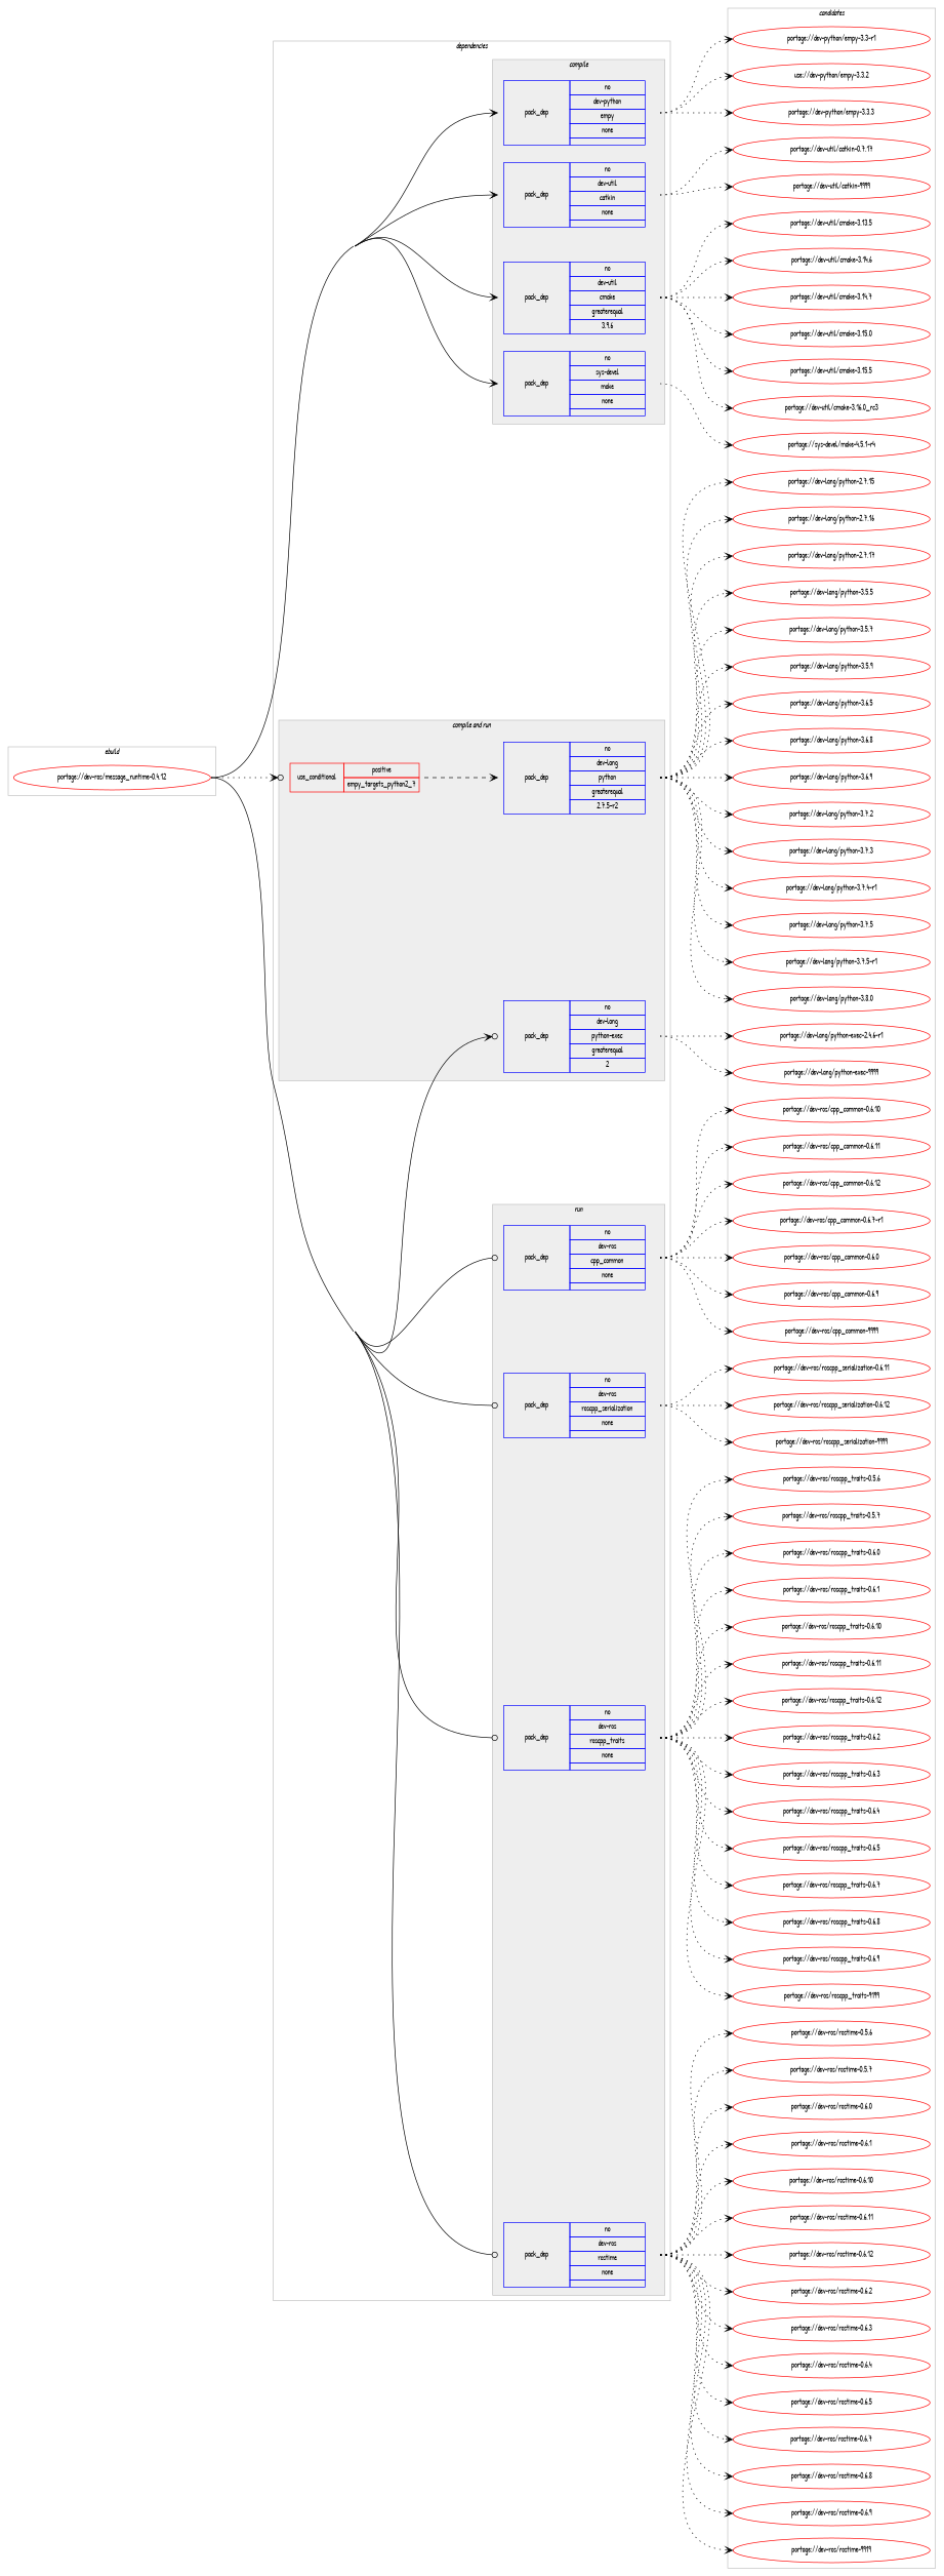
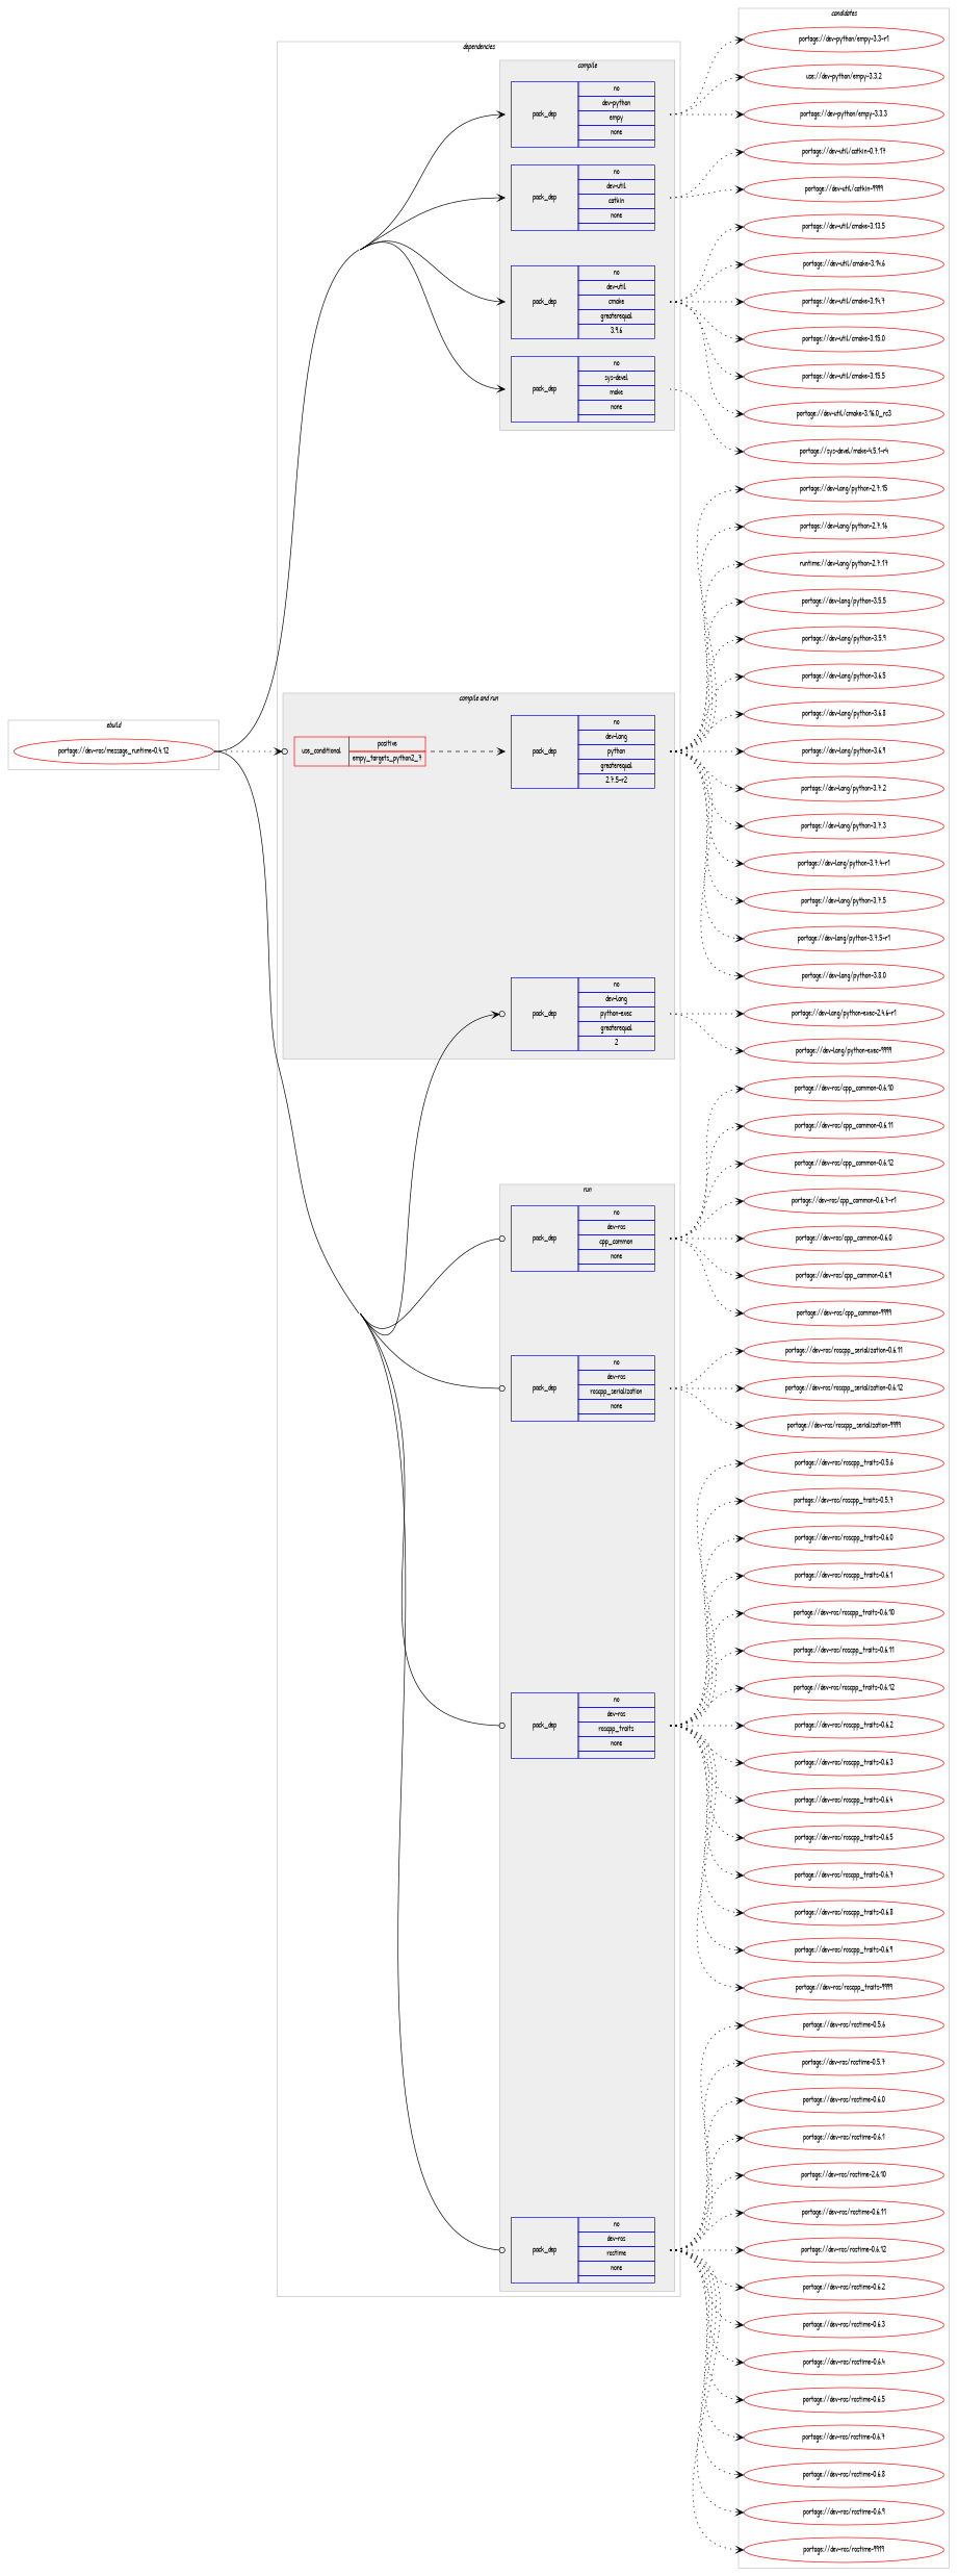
  digraph {
    compound=true
    concentrate=true
    fontname="Patrick Hand"
    fontsize=10
    newrank=true
    rankdir=LR
    ranksep=1.5
    node [color=red fontname="Patrick Hand" fontsize=10]
    edge [arrowhead=vee fontname="Patrick Hand" headport=w style=dotted tailport=e weight=100]
    n1 [label="portage://dev-ros/message_runtime-0.4.12" width=4]
    n2 [color=blue label=<<TABLE BORDER="0" CELLBORDER="1" CELLSPACING="0" CELLPADDING="4" WIDTH="220"><TR><TD ROWSPAN="6" CELLPADDING="30">pack_dep</TD></TR><TR><TD WIDTH="110">no</TD></TR><TR><TD>dev-python</TD></TR><TR><TD>empy</TD></TR><TR><TD>none</TD></TR><TR><TD></TD></TR></TABLE>> shape=none]
    n3 [color=blue label=<<TABLE BORDER="0" CELLBORDER="1" CELLSPACING="0" CELLPADDING="4" WIDTH="220"><TR><TD ROWSPAN="6" CELLPADDING="30">pack_dep</TD></TR><TR><TD WIDTH="110">no</TD></TR><TR><TD>dev-util</TD></TR><TR><TD>catkin</TD></TR><TR><TD>none</TD></TR><TR><TD></TD></TR></TABLE>> shape=none]
    n4 [color=blue label=<<TABLE BORDER="0" CELLBORDER="1" CELLSPACING="0" CELLPADDING="4" WIDTH="220"><TR><TD ROWSPAN="6" CELLPADDING="30">pack_dep</TD></TR><TR><TD WIDTH="110">no</TD></TR><TR><TD>dev-util</TD></TR><TR><TD>cmake</TD></TR><TR><TD>greaterequal</TD></TR><TR><TD>3.9.6</TD></TR></TABLE>> shape=none]
    n5 [color=blue label=<<TABLE BORDER="0" CELLBORDER="1" CELLSPACING="0" CELLPADDING="4" WIDTH="220"><TR><TD ROWSPAN="6" CELLPADDING="30">pack_dep</TD></TR><TR><TD WIDTH="110">no</TD></TR><TR><TD>sys-devel</TD></TR><TR><TD>make</TD></TR><TR><TD>none</TD></TR><TR><TD></TD></TR></TABLE>> shape=none]
    n6 [color=blue label=<<TABLE BORDER="0" CELLBORDER="1" CELLSPACING="0" CELLPADDING="4" WIDTH="220"><TR><TD ROWSPAN="6" CELLPADDING="30">pack_dep</TD></TR><TR><TD WIDTH="110">no</TD></TR><TR><TD>dev-lang</TD></TR><TR><TD>python</TD></TR><TR><TD>greaterequal</TD></TR><TR><TD>2.7.5-r2</TD></TR></TABLE>> shape=none]
    n7 [label=<<TABLE BORDER="0" CELLBORDER="1" CELLSPACING="0" CELLPADDING="4"><TR><TD ROWSPAN="3" CELLPADDING="10">use_conditional</TD></TR><TR><TD>positive</TD></TR><TR><TD>empy_targets_python2_7</TD></TR></TABLE>> shape=none]
    n8 [color=blue label=<<TABLE BORDER="0" CELLBORDER="1" CELLSPACING="0" CELLPADDING="4" WIDTH="220"><TR><TD ROWSPAN="6" CELLPADDING="30">pack_dep</TD></TR><TR><TD WIDTH="110">no</TD></TR><TR><TD>dev-lang</TD></TR><TR><TD>python-exec</TD></TR><TR><TD>greaterequal</TD></TR><TR><TD>2</TD></TR></TABLE>> shape=none]
    n9 [color=blue label=<<TABLE BORDER="0" CELLBORDER="1" CELLSPACING="0" CELLPADDING="4" WIDTH="220"><TR><TD ROWSPAN="6" CELLPADDING="30">pack_dep</TD></TR><TR><TD WIDTH="110">no</TD></TR><TR><TD>dev-ros</TD></TR><TR><TD>cpp_common</TD></TR><TR><TD>none</TD></TR><TR><TD></TD></TR></TABLE>> shape=none]
    n10 [color=blue label=<<TABLE BORDER="0" CELLBORDER="1" CELLSPACING="0" CELLPADDING="4" WIDTH="220"><TR><TD ROWSPAN="6" CELLPADDING="30">pack_dep</TD></TR><TR><TD WIDTH="110">no</TD></TR><TR><TD>dev-ros</TD></TR><TR><TD>roscpp_serialization</TD></TR><TR><TD>none</TD></TR><TR><TD></TD></TR></TABLE>> shape=none]
    n11 [color=blue label=<<TABLE BORDER="0" CELLBORDER="1" CELLSPACING="0" CELLPADDING="4" WIDTH="220"><TR><TD ROWSPAN="6" CELLPADDING="30">pack_dep</TD></TR><TR><TD WIDTH="110">no</TD></TR><TR><TD>dev-ros</TD></TR><TR><TD>roscpp_traits</TD></TR><TR><TD>none</TD></TR><TR><TD></TD></TR></TABLE>> shape=none]
    n12 [color=blue label=<<TABLE BORDER="0" CELLBORDER="1" CELLSPACING="0" CELLPADDING="4" WIDTH="220"><TR><TD ROWSPAN="6" CELLPADDING="30">pack_dep</TD></TR><TR><TD WIDTH="110">no</TD></TR><TR><TD>dev-ros</TD></TR><TR><TD>rostime</TD></TR><TR><TD>none</TD></TR><TR><TD></TD></TR></TABLE>> shape=none]
    n13 [label="portage://dev-python/empy-3.3-r1" width=4]
    n14 [label="use://dev-python/empy-3.3.2" width=4]
    n15 [label="portage://dev-python/empy-3.3.3" width=4]
    n16 [label="portage://dev-util/catkin-0.7.17" width=4]
    n17 [label="portage://dev-util/catkin-9999" width=4]
    n18 [label="portage://dev-util/cmake-3.13.5" width=4]
    n19 [label="portage://dev-util/cmake-3.14.6" width=4]
    n20 [label="portage://dev-util/cmake-3.14.7" width=4]
    n21 [label="portage://dev-util/cmake-3.15.0" width=4]
    n22 [label="portage://dev-util/cmake-3.15.5" width=4]
    n23 [label="portage://dev-util/cmake-3.16.0_rc3" width=4]
    n24 [label="portage://sys-devel/make-4.5.1-r4" width=4]
    n25 [label="portage://dev-lang/python-2.7.15" width=4]
    n26 [label="portage://dev-lang/python-2.7.16" width=4]
-   n27 [label="portage://dev-lang/python-2.7.17" width=4]
+   n27 [label="runtime://dev-lang/python-2.7.17" width=4]
    n28 [label="portage://dev-lang/python-3.5.5" width=4]
-   n29 [label="portage://dev-lang/python-3.5.7" width=4]
    n30 [label="portage://dev-lang/python-3.5.9" width=4]
    n31 [label="portage://dev-lang/python-3.6.5" width=4]
    n32 [label="portage://dev-lang/python-3.6.8" width=4]
    n33 [label="portage://dev-lang/python-3.6.9" width=4]
    n34 [label="portage://dev-lang/python-3.7.2" width=4]
    n35 [label="portage://dev-lang/python-3.7.3" width=4]
    n36 [label="portage://dev-lang/python-3.7.4-r1" width=4]
    n37 [label="portage://dev-lang/python-3.7.5" width=4]
    n38 [label="portage://dev-lang/python-3.7.5-r1" width=4]
    n39 [label="portage://dev-lang/python-3.8.0" width=4]
    n40 [label="portage://dev-lang/python-exec-2.4.6-r1" width=4]
    n41 [label="portage://dev-lang/python-exec-9999" width=4]
    n42 [label="portage://dev-ros/cpp_common-0.6.10" width=4]
    n43 [label="portage://dev-ros/cpp_common-0.6.11" width=4]
    n44 [label="portage://dev-ros/cpp_common-0.6.12" width=4]
    n45 [label="portage://dev-ros/cpp_common-0.6.7-r1" width=4]
    n46 [label="portage://dev-ros/cpp_common-0.6.0" width=4]
    n47 [label="portage://dev-ros/cpp_common-0.6.9" width=4]
    n48 [label="portage://dev-ros/cpp_common-9999" width=4]
    n49 [label="portage://dev-ros/roscpp_serialization-0.6.11" width=4]
    n50 [label="portage://dev-ros/roscpp_serialization-0.6.12" width=4]
    n51 [label="portage://dev-ros/roscpp_serialization-9999" width=4]
    n52 [label="portage://dev-ros/roscpp_traits-0.5.6" width=4]
    n53 [label="portage://dev-ros/roscpp_traits-0.5.7" width=4]
    n54 [label="portage://dev-ros/roscpp_traits-0.6.0" width=4]
    n55 [label="portage://dev-ros/roscpp_traits-0.6.1" width=4]
    n56 [label="portage://dev-ros/roscpp_traits-0.6.10" width=4]
    n57 [label="portage://dev-ros/roscpp_traits-0.6.11" width=4]
    n58 [label="portage://dev-ros/roscpp_traits-0.6.12" width=4]
    n59 [label="portage://dev-ros/roscpp_traits-0.6.2" width=4]
    n60 [label="portage://dev-ros/roscpp_traits-0.6.3" width=4]
    n61 [label="portage://dev-ros/roscpp_traits-0.6.4" width=4]
    n62 [label="portage://dev-ros/roscpp_traits-0.6.5" width=4]
    n63 [label="portage://dev-ros/roscpp_traits-0.6.7" width=4]
    n64 [label="portage://dev-ros/roscpp_traits-0.6.8" width=4]
    n65 [label="portage://dev-ros/roscpp_traits-0.6.9" width=4]
-   n66 [label="portage://dev-ros/roscpp_traits-9199" width=4]
+   n66 [label="portage://dev-ros/roscpp_traits-9999" width=4]
    n67 [label="portage://dev-ros/rostime-0.5.6" width=4]
    n68 [label="portage://dev-ros/rostime-0.5.7" width=4]
    n69 [label="portage://dev-ros/rostime-0.6.0" width=4]
    n70 [label="portage://dev-ros/rostime-0.6.1" width=4]
-   n71 [label="portage://dev-ros/rostime-0.6.10" width=4]
+   n71 [label="portage://dev-ros/rostime-2.6.10" width=4]
    n72 [label="portage://dev-ros/rostime-0.6.11" width=4]
    n73 [label="portage://dev-ros/rostime-0.6.12" width=4]
    n74 [label="portage://dev-ros/rostime-0.6.2" width=4]
    n75 [label="portage://dev-ros/rostime-0.6.3" width=4]
    n76 [label="portage://dev-ros/rostime-0.6.4" width=4]
    n77 [label="portage://dev-ros/rostime-0.6.5" width=4]
    n78 [label="portage://dev-ros/rostime-0.6.7" width=4]
    n79 [label="portage://dev-ros/rostime-0.6.8" width=4]
    n80 [label="portage://dev-ros/rostime-0.6.9" width=4]
    n81 [label="portage://dev-ros/rostime-9919" width=4]
    subgraph cluster_1 {
      color=gray
      label=<<i>ebuild</i>>
      rank=same
      n1
    }
    subgraph cluster_2 {
      color=gray
      label=<<i>dependencies</i>>
      subgraph cluster_3 {
        color=gray
        fillcolor="#eeeeee"
        label=<<i>compile</i>>
        style=filled
        subgraph sub_4 {
          color=gray
          fillcolor="#eeeeee"
          label=<<i>compile</i>>
          style=filled
          n2
        }
        subgraph sub_5 {
          color=gray
          fillcolor="#eeeeee"
          label=<<i>compile</i>>
          style=filled
          n3
        }
        subgraph sub_6 {
          color=gray
          fillcolor="#eeeeee"
          label=<<i>compile</i>>
          style=filled
          n4
        }
        subgraph sub_7 {
          color=gray
          fillcolor="#eeeeee"
          label=<<i>compile</i>>
          style=filled
          n5
        }
      }
      subgraph cluster_8 {
        color=gray
        fillcolor="#eeeeee"
        label=<<i>compile and run</i>>
        style=filled
        subgraph sub_9 {
          color=gray
          fillcolor="#eeeeee"
          label=<<i>compile and run</i>>
          style=filled
          n7
          subgraph sub_10 {
            color=gray
            fillcolor="#eeeeee"
            label=<<i>compile and run</i>>
            style=filled
            n6
          }
        }
        subgraph sub_11 {
          color=gray
          fillcolor="#eeeeee"
          label=<<i>compile and run</i>>
          style=filled
          n8
        }
      }
      subgraph cluster_12 {
        color=gray
        fillcolor="#eeeeee"
        label=<<i>run</i>>
        style=filled
        subgraph sub_13 {
          color=gray
          fillcolor="#eeeeee"
          label=<<i>run</i>>
          style=filled
          n9
        }
        subgraph sub_14 {
          color=gray
          fillcolor="#eeeeee"
          label=<<i>run</i>>
          style=filled
          n10
        }
        subgraph sub_15 {
          color=gray
          fillcolor="#eeeeee"
          label=<<i>run</i>>
          style=filled
          n11
        }
        subgraph sub_16 {
          color=gray
          fillcolor="#eeeeee"
          label=<<i>run</i>>
          style=filled
          n12
        }
      }
    }
    subgraph cluster_17 {
      color=gray
      label=<<i>candidates</i>>
      rank=same
      subgraph sub_18 {
        color=black
        label=<<i>candidates</i>>
        nodesep=1
        rank=same
        n13
        n14
        n15
      }
      subgraph sub_19 {
        color=black
        label=<<i>candidates</i>>
        nodesep=1
        rank=same
        n16
        n17
      }
      subgraph sub_20 {
        color=black
        label=<<i>candidates</i>>
        nodesep=1
        rank=same
        n18
        n19
        n20
        n21
        n22
        n23
      }
      subgraph sub_21 {
        color=black
        label=<<i>candidates</i>>
        nodesep=1
        rank=same
        n24
      }
      subgraph sub_22 {
        color=black
        label=<<i>candidates</i>>
        nodesep=1
        rank=same
        n25
        n26
        n27
        n28
-       n29
        n30
        n31
        n32
        n33
        n34
        n35
        n36
        n37
        n38
        n39
      }
      subgraph sub_23 {
        color=black
        label=<<i>candidates</i>>
        nodesep=1
        rank=same
        n40
        n41
      }
      subgraph sub_24 {
        color=black
        label=<<i>candidates</i>>
        nodesep=1
        rank=same
        n42
        n43
        n44
        n45
        n46
        n47
        n48
      }
      subgraph sub_25 {
        color=black
        label=<<i>candidates</i>>
        nodesep=1
        rank=same
        n49
        n50
        n51
      }
      subgraph sub_26 {
        color=black
        label=<<i>candidates</i>>
        nodesep=1
        rank=same
        n52
        n53
        n54
        n55
        n56
        n57
        n58
        n59
        n60
        n61
        n62
        n63
        n64
        n65
        n66
      }
      subgraph sub_27 {
        color=black
        label=<<i>candidates</i>>
        nodesep=1
        rank=same
        n67
        n68
        n69
        n70
        n71
        n72
        n73
        n74
        n75
        n76
        n77
        n78
        n79
        n80
        n81
      }
    }
    n1 -> n2 [style=solid weight=20]
    n1 -> n3 [style=solid weight=20]
    n1 -> n4 [style=solid weight=20]
    n1 -> n5 [style=solid weight=20]
    n1 -> n7 [arrowhead=odotvee weight=20]
    n1 -> n8 [arrowhead=odotvee style=solid weight=20]
    n1 -> n9 [arrowhead=odot style=solid weight=20]
    n1 -> n10 [arrowhead=odot style=solid weight=20]
    n1 -> n11 [arrowhead=odot style=solid weight=20]
    n1 -> n12 [arrowhead=odot style=solid weight=20]
    n2 -> n13
    n2 -> n14
    n2 -> n15
    n3 -> n16
    n3 -> n17
    n4 -> n18
    n4 -> n19
    n4 -> n20
    n4 -> n21
    n4 -> n22
    n4 -> n23
    n5 -> n24
    n6 -> n25
    n6 -> n26
    n6 -> n27
    n6 -> n28
-   n6 -> n29
    n6 -> n30
    n6 -> n31
    n6 -> n32
    n6 -> n33
    n6 -> n34
    n6 -> n35
    n6 -> n36
    n6 -> n37
    n6 -> n38
    n6 -> n39
    n7 -> n6 [style=dashed weight=20]
    n8 -> n40
    n8 -> n41
    n9 -> n42
    n9 -> n43
    n9 -> n44
    n9 -> n45
    n9 -> n46
    n9 -> n47
    n9 -> n48
    n10 -> n49
    n10 -> n50
    n10 -> n51
    n11 -> n52
    n11 -> n53
    n11 -> n54
    n11 -> n55
    n11 -> n56
    n11 -> n57
    n11 -> n58
    n11 -> n59
    n11 -> n60
    n11 -> n61
    n11 -> n62
    n11 -> n63
    n11 -> n64
    n11 -> n65
    n11 -> n66
    n12 -> n67
    n12 -> n68
    n12 -> n69
    n12 -> n70
    n12 -> n71
    n12 -> n72
    n12 -> n73
    n12 -> n74
    n12 -> n75
    n12 -> n76
    n12 -> n77
    n12 -> n78
    n12 -> n79
    n12 -> n80
    n12 -> n81
  }
